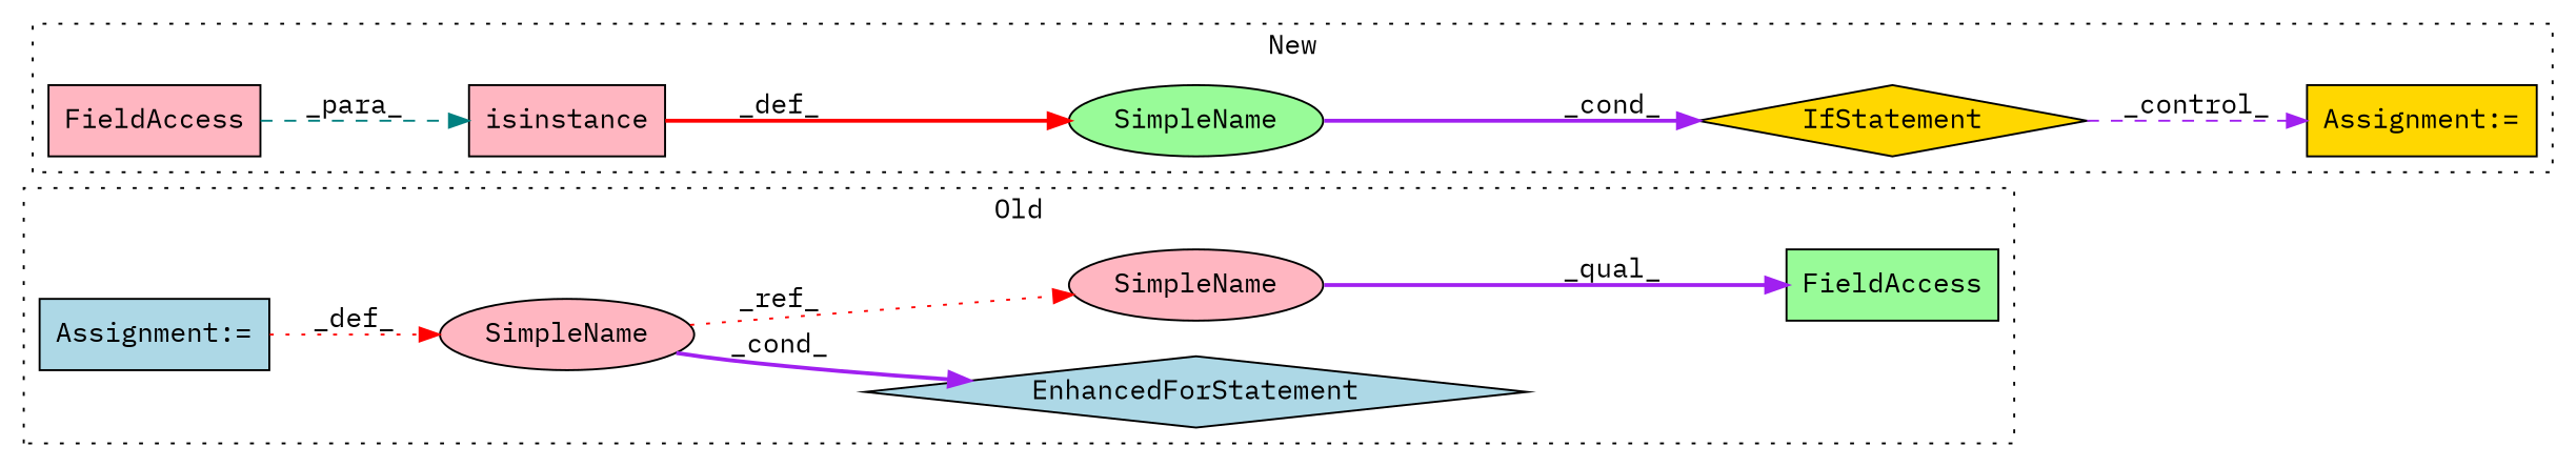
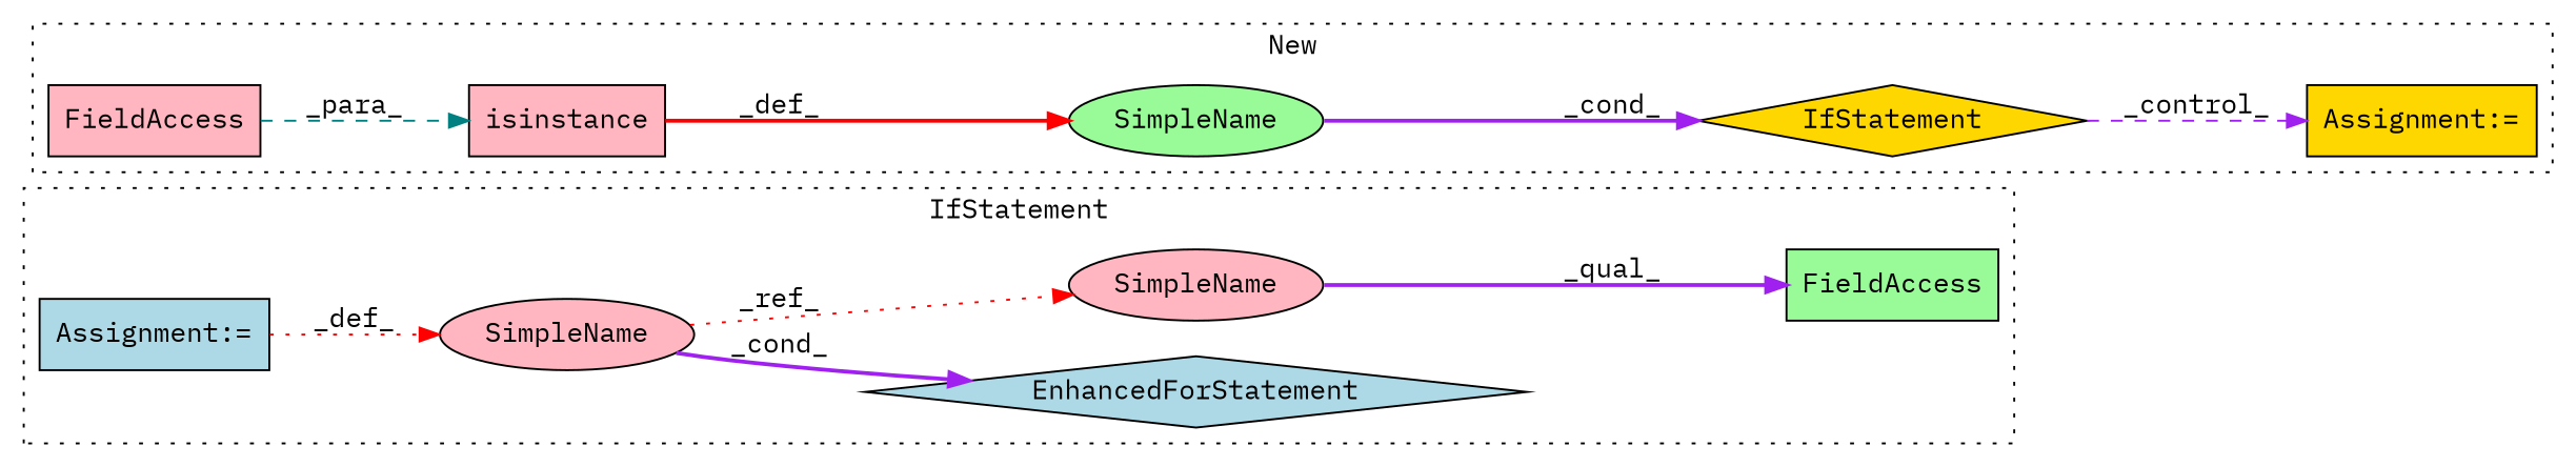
  digraph {
    rankdir=LR
    fontname="IBM Plex Mono"
    node [a=42 l="53,2" s="6563,6648" shape=box style=filled fillcolor=lightpink fontname="IBM Plex Mono"]
    edge [color=purple style=bold fontname="IBM Plex Mono"]
    n1 [a=70 label=EnhancedForStatement shape=diamond fillcolor=lightblue]
    n2 [a=7 label="Assignment:=" fillcolor=lightblue]
    n3 [a=22 l=18 label=FieldAccess s=6995 fillcolor=palegreen]
    n4 [l=7 label=SimpleName s=6620 shape=ellipse]
    n5 [l=7 label=SimpleName s=6995 shape=ellipse]
    n6 [a=32 l="11,1" label=isinstance s="2883,2928"]
    n7 [a=25 l="4,2" label=IfStatement s="2879,2929" shape=diamond fillcolor=gold]
    n8 [a=22 l=29 label=FieldAccess s=2899]
    n9 [a=7 l=1 label="Assignment:=" s=2953 fillcolor=gold]
    n10 [label=SimpleName shape=ellipse fillcolor=palegreen l="" s=""]
    subgraph cluster_1 {
-     label=Old
+     label=IfStatement
      style=dotted
      n1
      n2
      n3
      n4
      n5
    }
    subgraph cluster_2 {
      label=New
      style=dotted
      n6
      n7
      n8
      n9
      n10
    }
    n2 -> n4 [label=_def_ color=red style=dotted]
    n4 -> n1 [label=_cond_]
    n4 -> n5 [label=_ref_ color=red style=dotted]
    n5 -> n3 [label=_qual_]
    n6 -> n10 [label=_def_ color=red]
    n7 -> n9 [label=_control_ style=dashed]
    n8 -> n6 [label=_para_ color=teal style=dashed]
    n10 -> n7 [label=_cond_]
  }
